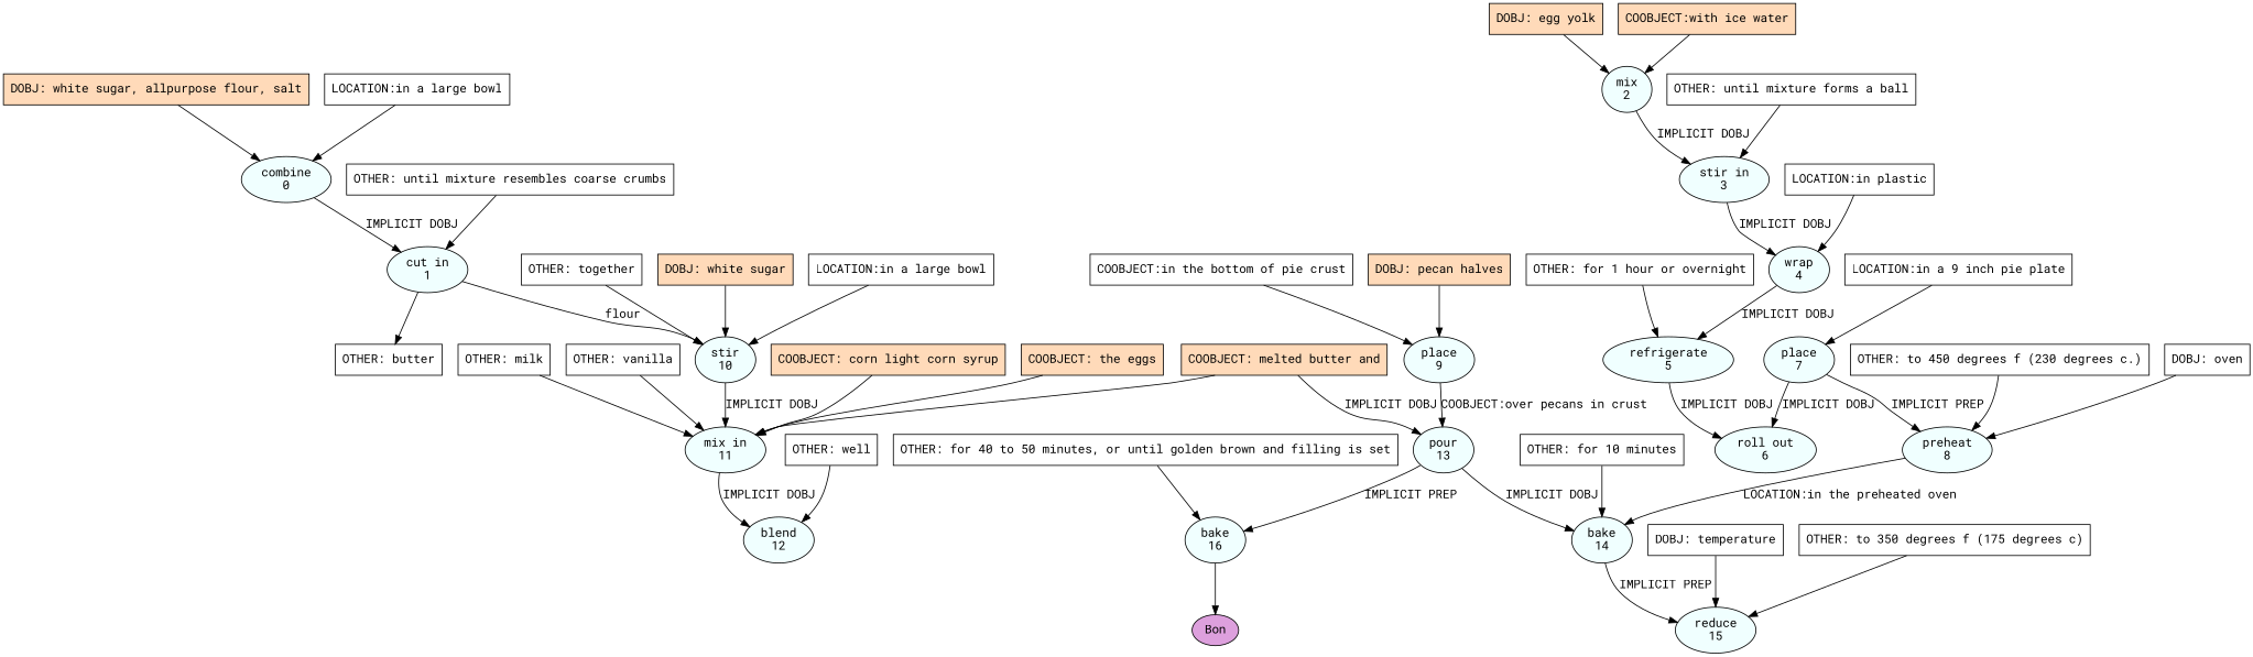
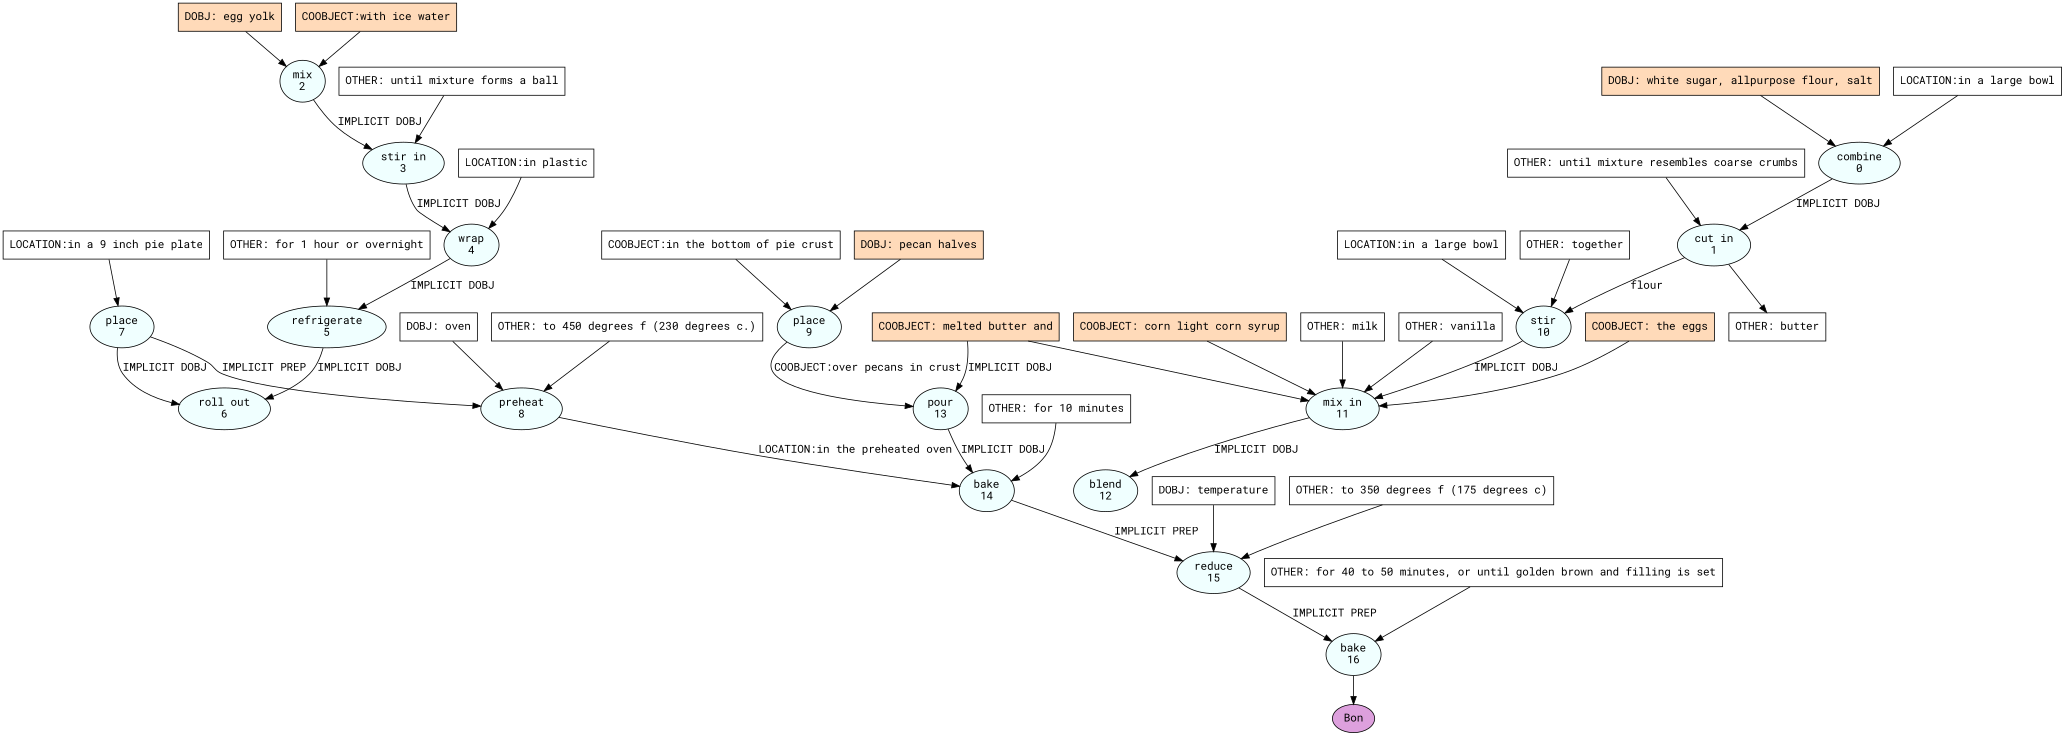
  digraph {
    fontname="Roboto Mono"
    node [fillcolor=white fontname="Roboto Mono" shape=box style=filled]
    edge [fontname="Roboto Mono"]
    n1 [fillcolor=azure label="combine\n0" shape=oval]
    n2 [fillcolor=azure label="cut in\n1" shape=oval]
    n3 [fillcolor=azure label="stir\n10" shape=oval]
    n4 [label="OTHER: butter"]
    n5 [fillcolor=azure label="mix in\n11" shape=oval]
    n6 [fillcolor=azure label="mix\n2" shape=oval]
    n7 [fillcolor=azure label="stir in\n3" shape=oval]
    n8 [fillcolor=azure label="wrap\n4" shape=oval]
    n9 [fillcolor=azure label="refrigerate\n5" shape=oval]
    n10 [fillcolor=azure label="roll out\n6" shape=oval]
    n11 [fillcolor=azure label="place\n7" shape=oval]
    n12 [fillcolor=azure label="preheat\n8" shape=oval]
    n13 [fillcolor=azure label="bake\n14" shape=oval]
    n14 [fillcolor=azure label="reduce\n15" shape=oval]
    n15 [fillcolor=azure label="place\n9" shape=oval]
    n16 [fillcolor=azure label="pour\n13" shape=oval]
    n17 [fillcolor=azure label="blend\n12" shape=oval]
    n18 [fillcolor=azure label="bake\n16" shape=oval]
    n19 [fillcolor=plum label=Bon shape=oval]
    n20 [fillcolor=peachpuff label="DOBJ: white sugar, allpurpose flour, salt"]
    n21 [label="LOCATION:in a large bowl"]
    n22 [fillcolor=peachpuff label="DOBJ: egg yolk"]
    n23 [fillcolor=peachpuff label="COOBJECT:with ice water"]
    n24 [fillcolor=peachpuff label="DOBJ: pecan halves"]
    n25 [label="COOBJECT:in the bottom of pie crust"]
    n26 [label="OTHER: until mixture resembles coarse crumbs"]
    n27 [label="OTHER: until mixture forms a ball"]
    n28 [label="LOCATION:in plastic"]
    n29 [label="OTHER: for 1 hour or overnight"]
    n30 [label="LOCATION:in a 9 inch pie plate"]
    n31 [label="DOBJ: oven"]
    n32 [label="OTHER: to 450 degrees f (230 degrees c.)"]
-   n33 [fillcolor=peachpuff label="DOBJ: white sugar"]
    n34 [label="LOCATION:in a large bowl"]
    n35 [label="OTHER: together"]
    n36 [fillcolor=peachpuff label="COOBJECT: the eggs"]
    n37 [fillcolor=peachpuff label="COOBJECT: corn light corn syrup"]
    n38 [fillcolor=peachpuff label="COOBJECT: melted butter and"]
    n39 [label="OTHER: milk"]
    n40 [label="OTHER: vanilla"]
-   n41 [label="OTHER: well"]
    n42 [label="OTHER: for 10 minutes"]
    n43 [label="DOBJ: temperature"]
    n44 [label="OTHER: to 350 degrees f (175 degrees c)"]
    n45 [label="OTHER: for 40 to 50 minutes, or until golden brown and filling is set"]
    n1 -> n2 [label="IMPLICIT DOBJ"]
    n2 -> n3 [label=flour]
    n2 -> n4
    n3 -> n5 [label="IMPLICIT DOBJ"]
    n5 -> n17 [label="IMPLICIT DOBJ"]
    n6 -> n7 [label="IMPLICIT DOBJ"]
    n7 -> n8 [label="IMPLICIT DOBJ"]
    n8 -> n9 [label="IMPLICIT DOBJ"]
    n9 -> n10 [label="IMPLICIT DOBJ"]
    n11 -> n10 [label="IMPLICIT DOBJ"]
    n11 -> n12 [label="IMPLICIT PREP"]
    n12 -> n13 [label="LOCATION:in the preheated oven"]
    n13 -> n14 [label="IMPLICIT PREP"]
-   n16 -> n18 [label="IMPLICIT PREP"]
+   n14 -> n18 [label="IMPLICIT PREP"]
    n15 -> n16 [label="COOBJECT:over pecans in crust"]
    n16 -> n13 [label="IMPLICIT DOBJ"]
    n18 -> n19
    n20 -> n1
    n21 -> n1
    n22 -> n6
    n23 -> n6
    n24 -> n15
    n25 -> n15
    n26 -> n2
    n27 -> n7
    n28 -> n8
    n29 -> n9
    n30 -> n11
    n31 -> n12
    n32 -> n12
-   n33 -> n3
    n34 -> n3
    n35 -> n3
    n36 -> n5
    n37 -> n5
    n38 -> n5
    n38 -> n16 [label="IMPLICIT DOBJ"]
    n39 -> n5
    n40 -> n5
-   n41 -> n17
    n42 -> n13
    n43 -> n14
    n44 -> n14
    n45 -> n18
  }
